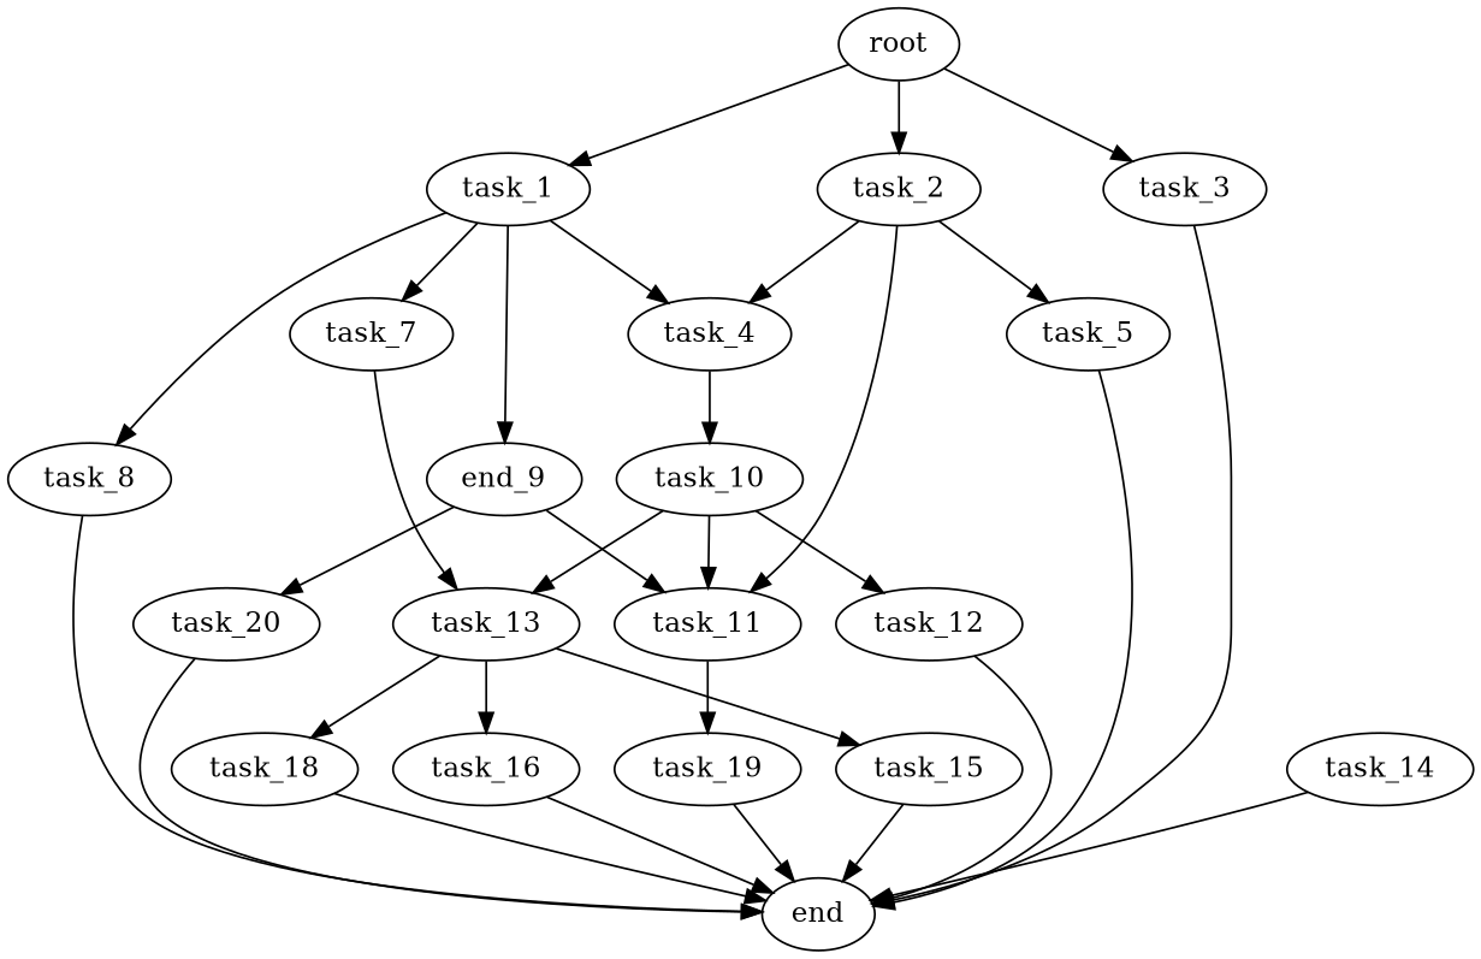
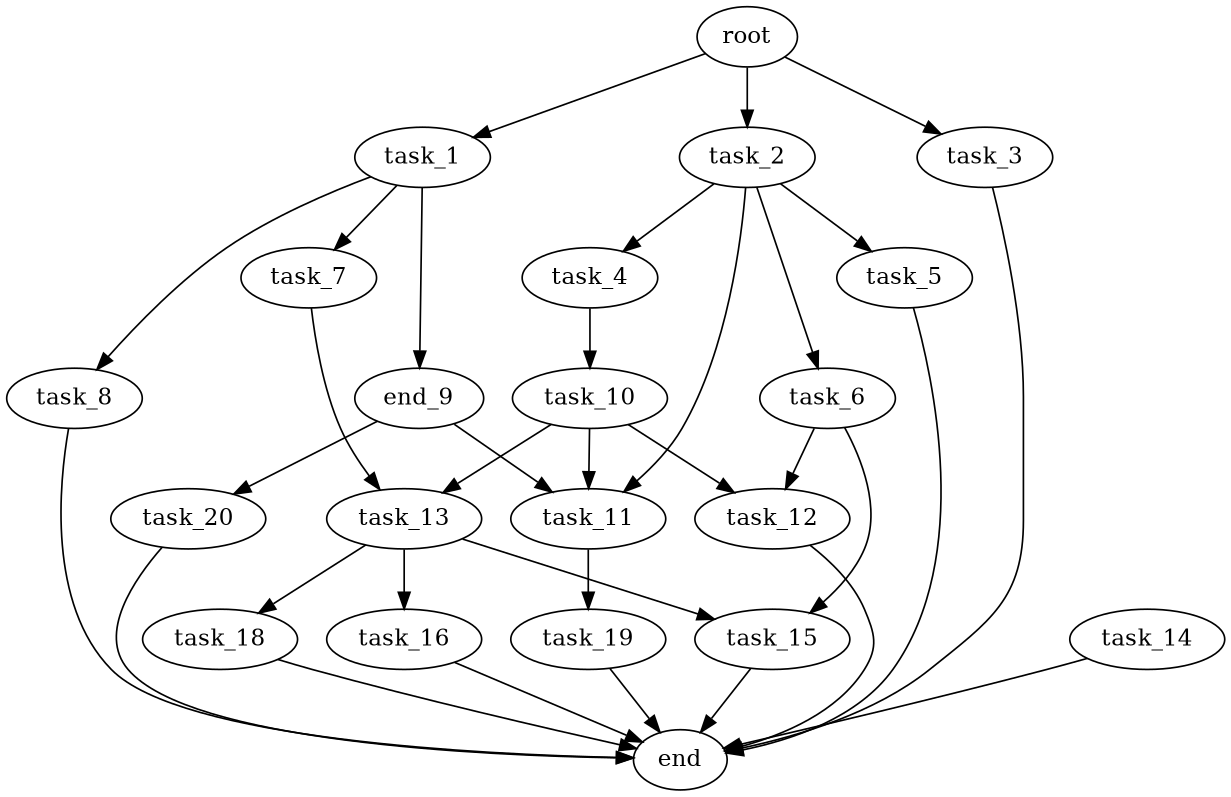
  digraph {
    root
    task_1
    task_2
    task_3
    task_4
    task_7
    task_8
    n8 [label=end_9]
    task_5
+   task_6
    task_11
    end
    task_10
    task_13
    task_20
    task_12
    task_15
    task_19
    task_16
    task_18
    task_14
    root -> task_1
    root -> task_2
    root -> task_3
-   task_1 -> task_4
    task_1 -> task_7
    task_1 -> task_8
    task_1 -> n8
    task_2 -> task_4
    task_2 -> task_5
+   task_2 -> task_6
    task_2 -> task_11
    task_3 -> end
    task_4 -> task_10
    task_7 -> task_13
    task_8 -> end
    n8 -> task_11
    n8 -> task_20
    task_5 -> end
+   task_6 -> task_12
+   task_6 -> task_15
    task_11 -> task_19
    task_10 -> task_11
    task_10 -> task_13
    task_10 -> task_12
    task_13 -> task_15
    task_13 -> task_16
    task_13 -> task_18
    task_20 -> end
    task_12 -> end
    task_15 -> end
    task_19 -> end
    task_16 -> end
    task_18 -> end
    task_14 -> end
  }
